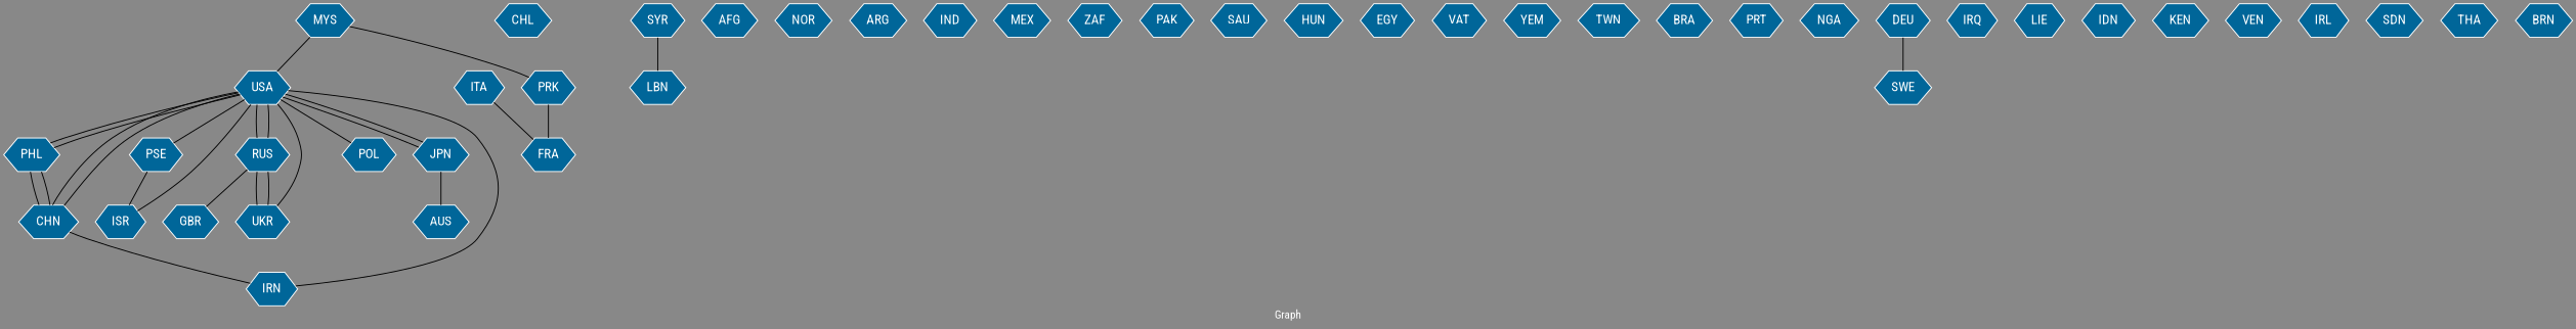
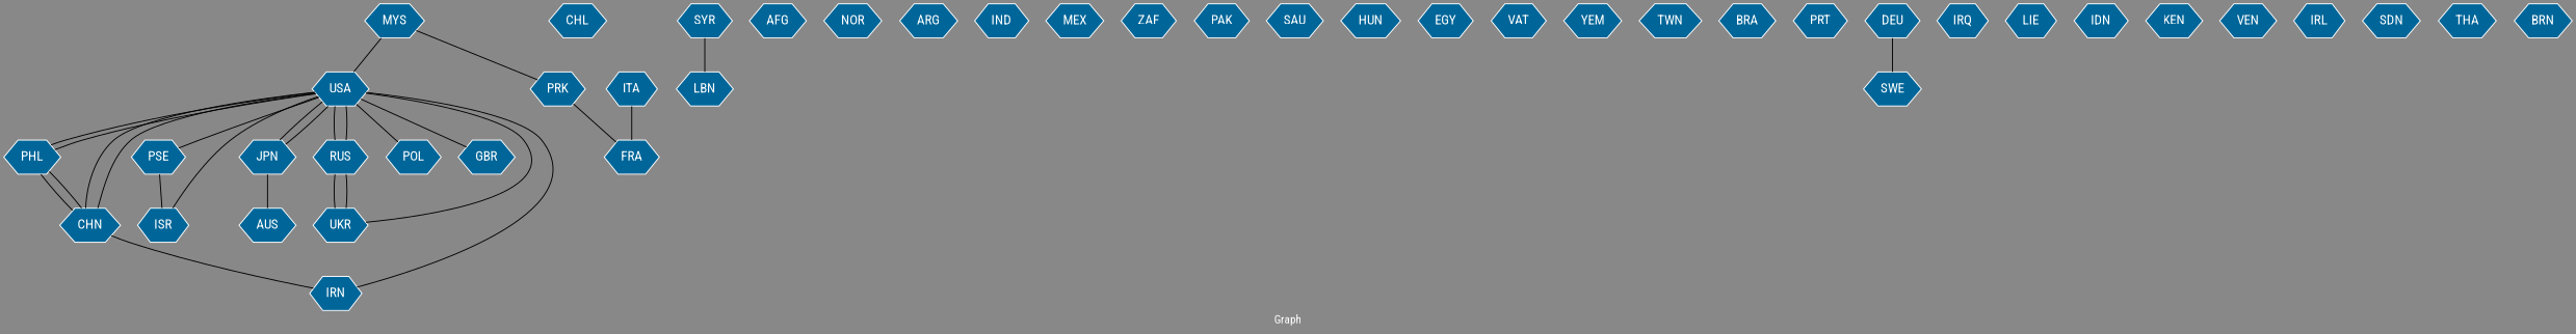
  graph {
    bgcolor="#888888"
    fontcolor=white
    fontname="Roboto Condensed"
    fontsize=12
    label="Graph"
    node [color=white fillcolor="#006699" fontcolor=white fontname="Roboto Condensed" shape=hexagon style=filled]
    edge [arrowhead=open color=black fontcolor=white fontname="Roboto Condensed" fontsize=12 weight=1]
    n1 [label=USA]
    n2 [label=PHL]
    n3 [label=CHN]
    n4 [label=RUS]
    n5 [label=PSE]
    n6 [label=JPN]
    n7 [label=ISR]
    n8 [label=POL]
    n9 [label=IRN]
    n10 [label=UKR]
    n11 [label=GBR]
    n12 [label=AUS]
    n13 [label=FRA]
    n14 [label=CHL]
    n15 [label=SYR]
    n16 [label=LBN]
    n17 [label=MYS]
    n18 [label=PRK]
    n19 [label=AFG]
    n20 [label=NOR]
    n21 [label=ARG]
    n22 [label=IND]
    n23 [label=MEX]
    n24 [label=ZAF]
    n25 [label=PAK]
    n26 [label=SAU]
    n27 [label=HUN]
    n28 [label=EGY]
    n29 [label=VAT]
    n30 [label=ITA]
    n31 [label=YEM]
    n32 [label=TWN]
    n33 [label=BRA]
    n34 [label=PRT]
-   n35 [label=NGA]
    n36 [label=DEU]
    n37 [label=SWE]
    n38 [label=IRQ]
    n39 [label=LIE]
    n40 [label=IDN]
    n41 [label=KEN]
    n42 [label=VEN]
    n43 [label=IRL]
    n44 [label=SDN]
    n45 [label=THA]
    n46 [label=BRN]
    n1 -- n2 [weight=2]
    n1 -- n3
    n1 -- n4 [weight=4]
    n1 -- n5
    n1 -- n6
    n1 -- n7
    n1 -- n8
    n2 -- n1
    n2 -- n3
    n3 -- n1
    n3 -- n2
    n3 -- n9
    n4 -- n1 [weight=3]
    n4 -- n10 [weight=7]
-   n4 -- n11
+   n1 -- n11
    n5 -- n7 [weight=2]
    n6 -- n1
    n6 -- n12
    n9 -- n1
    n10 -- n1 [weight=7]
    n10 -- n4 [weight=8]
    n15 -- n16
    n17 -- n1
    n17 -- n18
    n18 -- n13
    n30 -- n13
    n36 -- n37
  }
